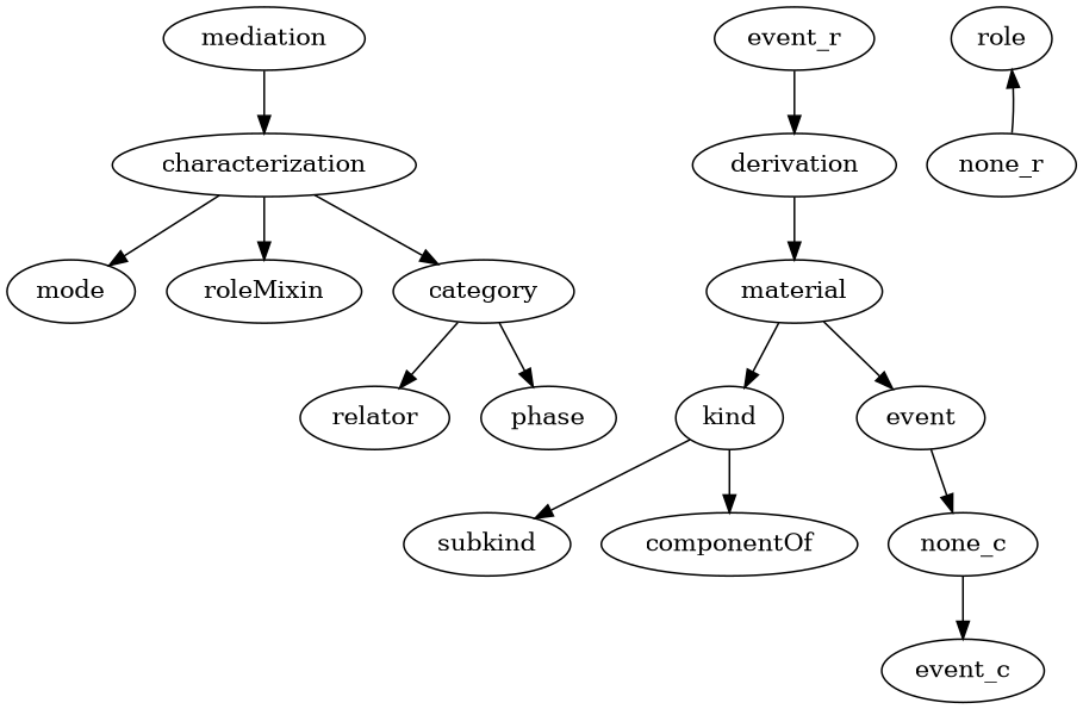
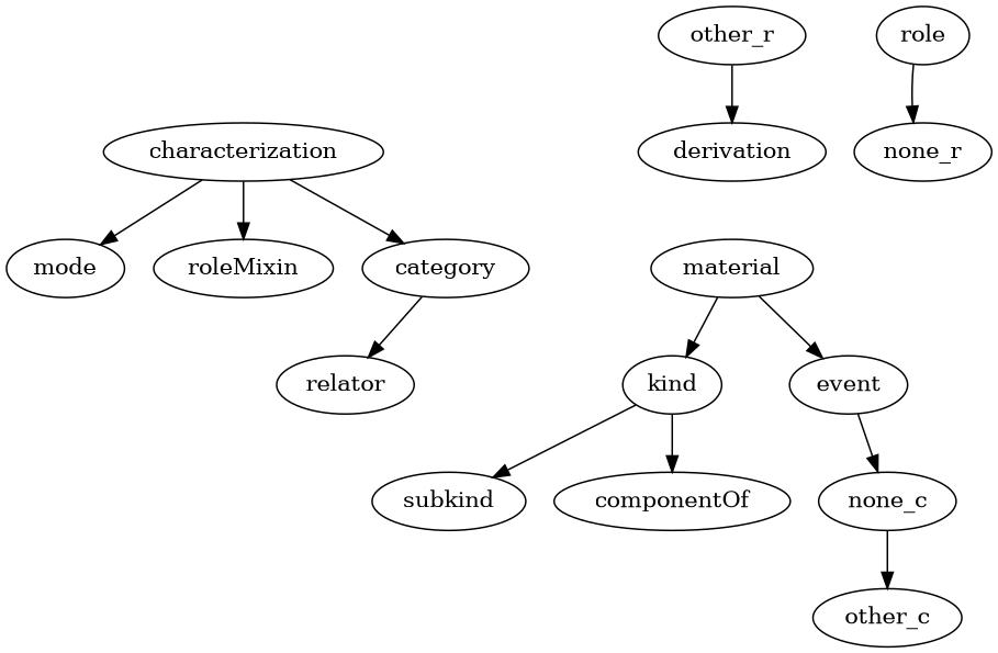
  strict digraph {
-   mediation
    characterization
    mode
    roleMixin
    category
-   other_r [label=event_r]
+   other_r
    derivation
    relator
-   phase
    material
    kind
    event
    subkind
    componentOf
    role
    none_r
    none_c
-   other_c [label=event_c]
-   mediation -> characterization
+   other_c
    characterization -> mode
    characterization -> roleMixin
    characterization -> category
    category -> relator
-   category -> phase
    other_r -> derivation
-   derivation -> material
    material -> kind
    material -> event
    kind -> subkind
    kind -> componentOf
    event -> none_c
-   none_r -> role
+   role -> none_r
    none_c -> other_c
  }
